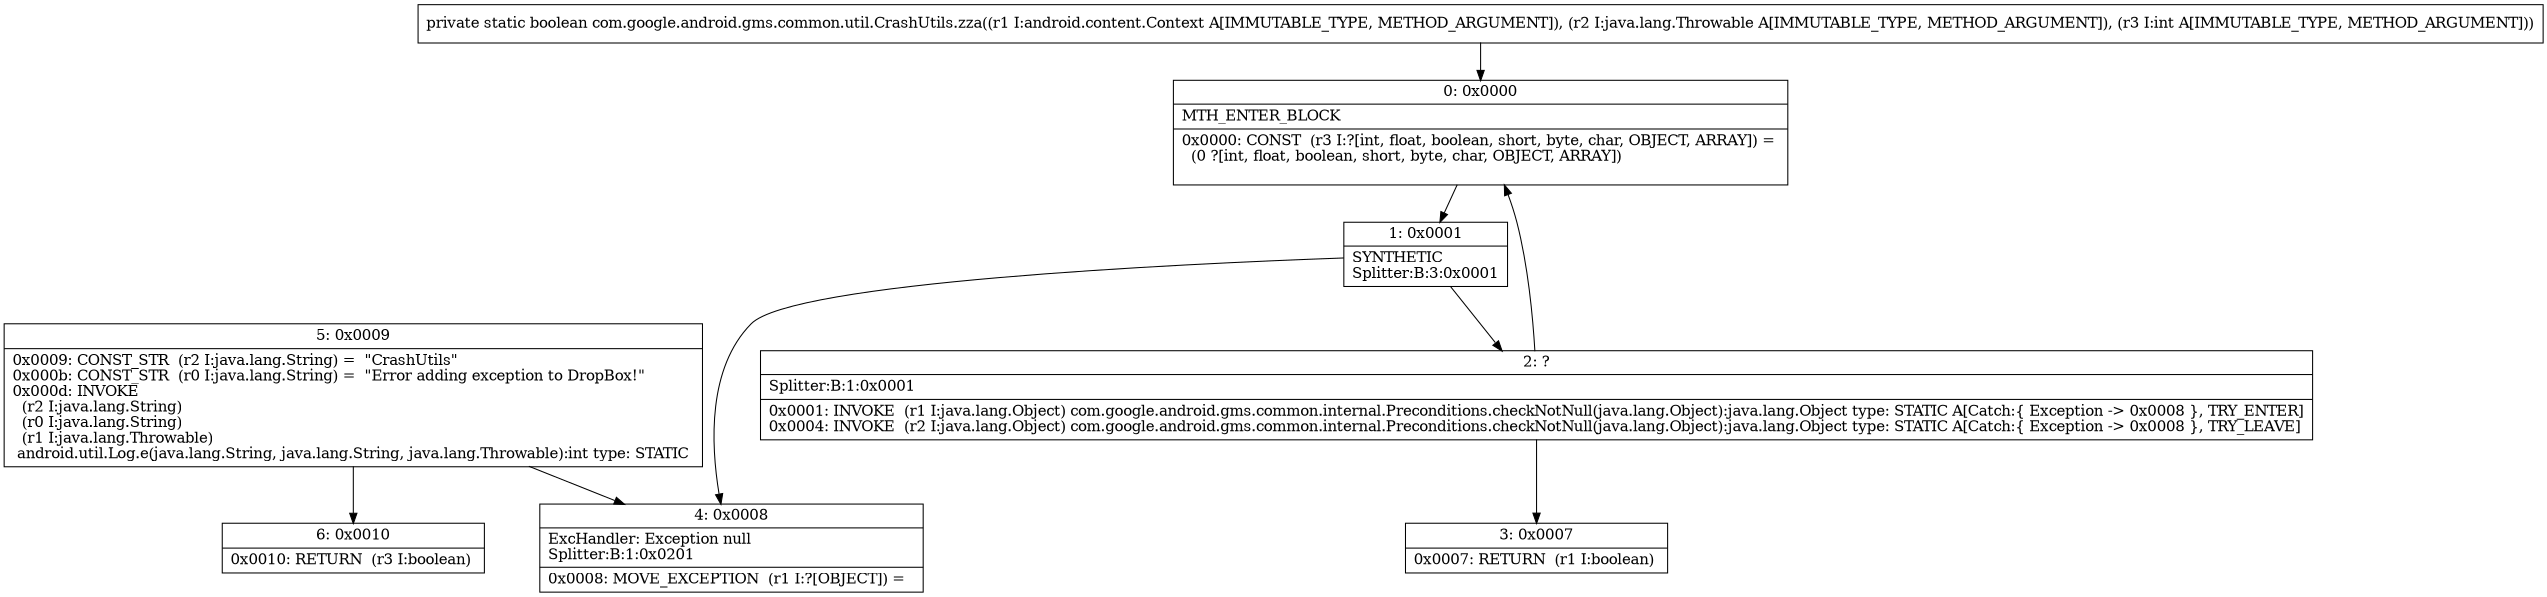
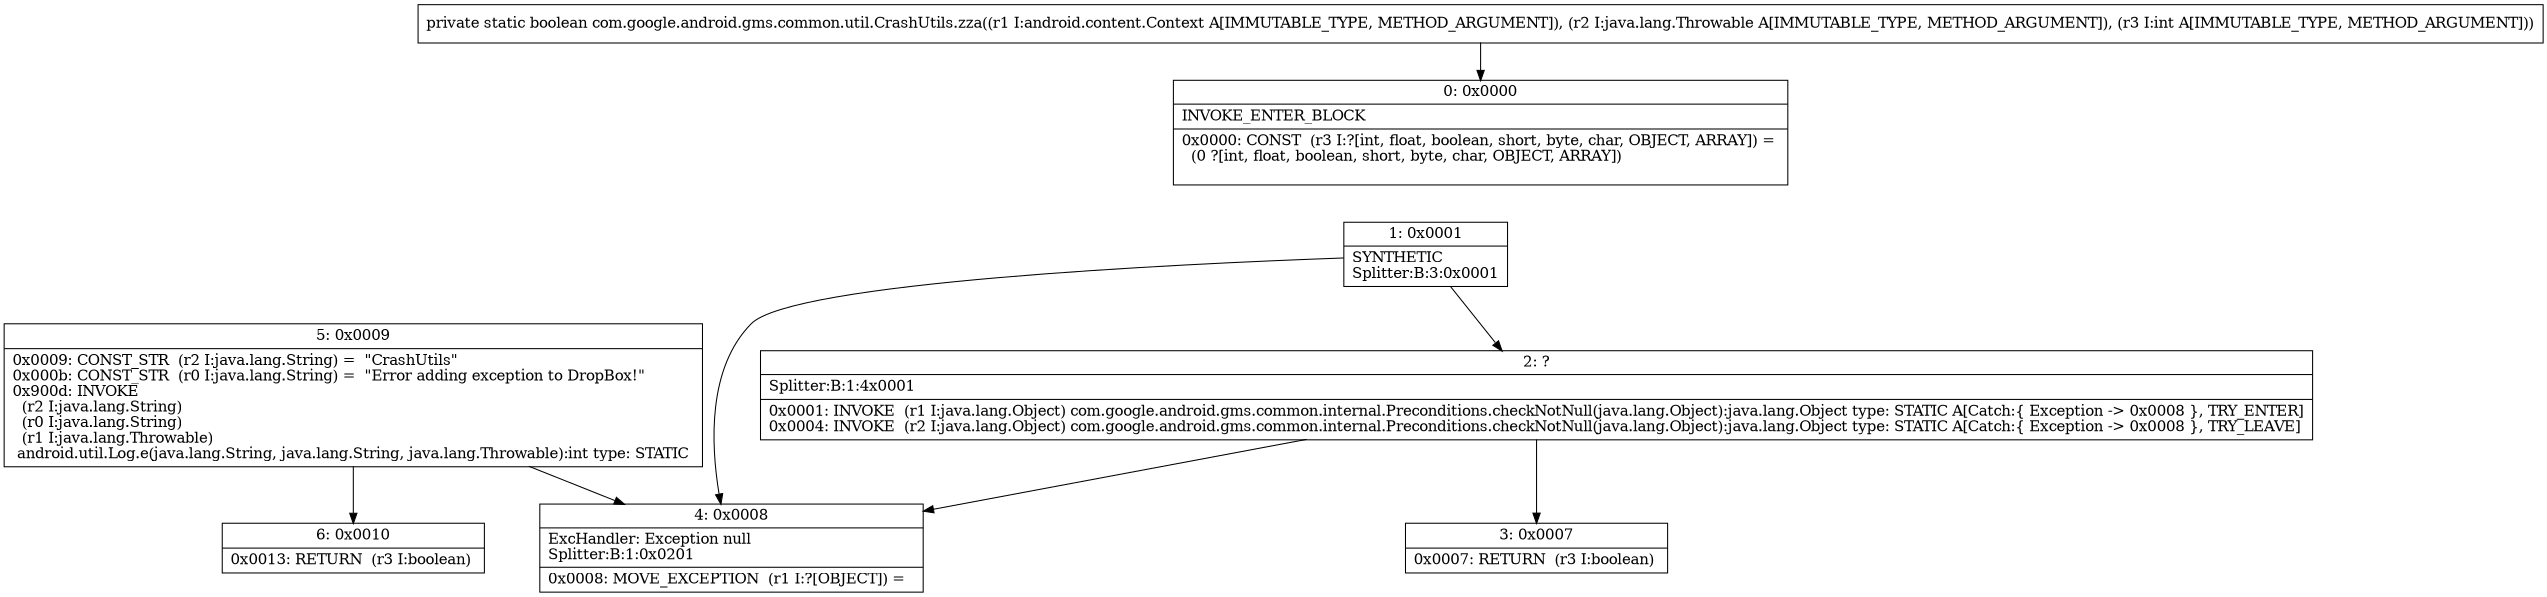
  digraph {
    node [shape=record]
-   n1 [label="{0\:\ 0x0000|MTH_ENTER_BLOCK\l|0x0000: CONST  (r3 I:?[int, float, boolean, short, byte, char, OBJECT, ARRAY]) = \l  (0 ?[int, float, boolean, short, byte, char, OBJECT, ARRAY])\l \l}"]
+   n1 [label="{0\:\ 0x0000|INVOKE_ENTER_BLOCK\l|0x0000: CONST  (r3 I:?[int, float, boolean, short, byte, char, OBJECT, ARRAY]) = \l  (0 ?[int, float, boolean, short, byte, char, OBJECT, ARRAY])\l \l}"]
    n2 [label="{1\:\ 0x0001|SYNTHETIC\lSplitter:B:3:0x0001\l}"]
-   n3 [label="{2\:\ ?|Splitter:B:1:0x0001\l|0x0001: INVOKE  (r1 I:java.lang.Object) com.google.android.gms.common.internal.Preconditions.checkNotNull(java.lang.Object):java.lang.Object type: STATIC A[Catch:\{ Exception \-\> 0x0008 \}, TRY_ENTER]\l0x0004: INVOKE  (r2 I:java.lang.Object) com.google.android.gms.common.internal.Preconditions.checkNotNull(java.lang.Object):java.lang.Object type: STATIC A[Catch:\{ Exception \-\> 0x0008 \}, TRY_LEAVE]\l}"]
+   n3 [label="{2\:\ ?|Splitter:B:1:4x0001\l|0x0001: INVOKE  (r1 I:java.lang.Object) com.google.android.gms.common.internal.Preconditions.checkNotNull(java.lang.Object):java.lang.Object type: STATIC A[Catch:\{ Exception \-\> 0x0008 \}, TRY_ENTER]\l0x0004: INVOKE  (r2 I:java.lang.Object) com.google.android.gms.common.internal.Preconditions.checkNotNull(java.lang.Object):java.lang.Object type: STATIC A[Catch:\{ Exception \-\> 0x0008 \}, TRY_LEAVE]\l}"]
    n4 [label="{4\:\ 0x0008|ExcHandler: Exception null\lSplitter:B:1:0x0201\l|0x0008: MOVE_EXCEPTION  (r1 I:?[OBJECT]) =  \l}"]
-   n5 [label="{3\:\ 0x0007|0x0007: RETURN  (r1 I:boolean) \l}"]
-   n6 [label="{5\:\ 0x0009|0x0009: CONST_STR  (r2 I:java.lang.String) =  \"CrashUtils\" \l0x000b: CONST_STR  (r0 I:java.lang.String) =  \"Error adding exception to DropBox!\" \l0x000d: INVOKE  \l  (r2 I:java.lang.String)\l  (r0 I:java.lang.String)\l  (r1 I:java.lang.Throwable)\l android.util.Log.e(java.lang.String, java.lang.String, java.lang.Throwable):int type: STATIC \l}"]
-   n7 [label="{6\:\ 0x0010|0x0010: RETURN  (r3 I:boolean) \l}"]
+   n5 [label="{3\:\ 0x0007|0x0007: RETURN  (r3 I:boolean) \l}"]
+   n6 [label="{5\:\ 0x0009|0x0009: CONST_STR  (r2 I:java.lang.String) =  \"CrashUtils\" \l0x000b: CONST_STR  (r0 I:java.lang.String) =  \"Error adding exception to DropBox!\" \l0x900d: INVOKE  \l  (r2 I:java.lang.String)\l  (r0 I:java.lang.String)\l  (r1 I:java.lang.Throwable)\l android.util.Log.e(java.lang.String, java.lang.String, java.lang.Throwable):int type: STATIC \l}"]
+   n7 [label="{6\:\ 0x0010|0x0013: RETURN  (r3 I:boolean) \l}"]
    n8 [label="{private static boolean com.google.android.gms.common.util.CrashUtils.zza((r1 I:android.content.Context A[IMMUTABLE_TYPE, METHOD_ARGUMENT]), (r2 I:java.lang.Throwable A[IMMUTABLE_TYPE, METHOD_ARGUMENT]), (r3 I:int A[IMMUTABLE_TYPE, METHOD_ARGUMENT])) }"]
-   n1 -> n2
    n2 -> n3
    n2 -> n4
-   n3 -> n1
+   n3 -> n4
    n3 -> n5
    n6 -> n4
    n6 -> n7
    n8 -> n1
  }
